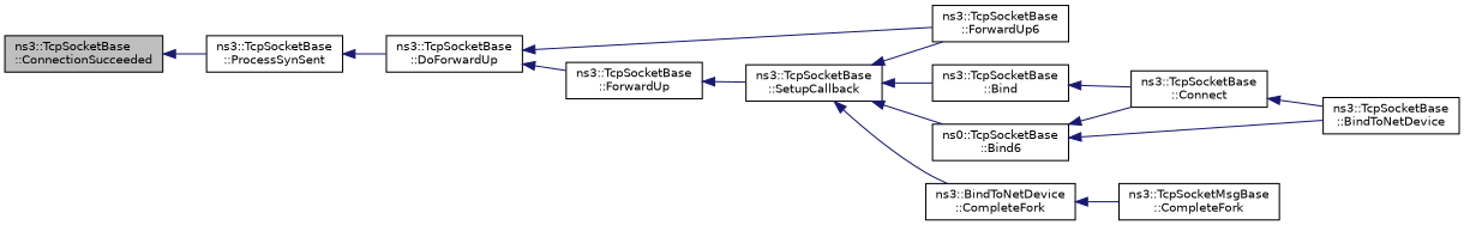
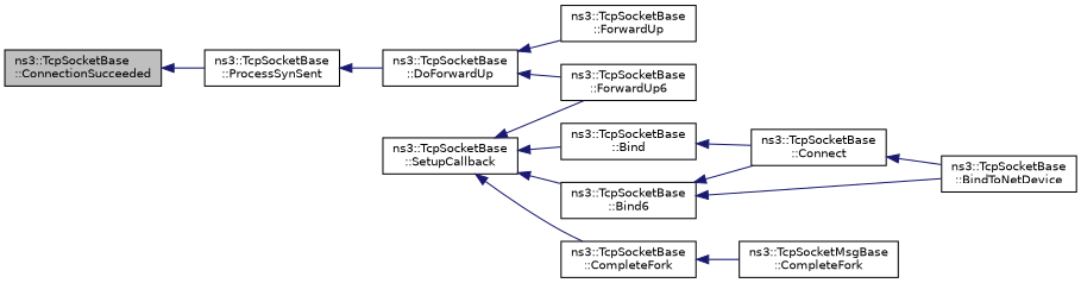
  digraph {
    rankdir=LR
    node [color=black fillcolor=white fontname=Helvetica fontsize=10 shape=record style=filled]
    edge [color=midnightblue dir=back fontname=Helvetica fontsize=10 labelfontname=Helvetica labelfontsize=10 style=solid]
    n1 [fillcolor=grey75 fontcolor=black height=0.2 label="ns3::TcpSocketBase\l::ConnectionSucceeded" width=0.4]
    n2 [height=0.2 label="ns3::TcpSocketBase\l::ProcessSynSent" width=0.4]
    n3 [height=0.2 label="ns3::TcpSocketBase\l::DoForwardUp" width=0.4]
    n4 [height=0.2 label="ns3::TcpSocketBase\l::ForwardUp" width=0.4]
    n5 [height=0.2 label="ns3::TcpSocketBase\l::ForwardUp6" width=0.4]
    n6 [height=0.2 label="ns3::TcpSocketBase\l::SetupCallback" width=0.4]
    n7 [height=0.2 label="ns3::TcpSocketBase\l::Bind" width=0.4]
-   n8 [height=0.2 label="ns0::TcpSocketBase\l::Bind6" width=0.4]
-   n9 [height=0.2 label="ns3::BindToNetDevice\l::CompleteFork" width=0.4]
+   n8 [height=0.2 label="ns3::TcpSocketBase\l::Bind6" width=0.4]
+   n9 [height=0.2 label="ns3::TcpSocketBase\l::CompleteFork" width=0.4]
    n10 [height=0.2 label="ns3::TcpSocketBase\l::Connect" width=0.4]
    n11 [height=0.2 label="ns3::TcpSocketBase\l::BindToNetDevice" width=0.4]
    n12 [height=0.2 label="ns3::TcpSocketMsgBase\l::CompleteFork" width=0.4]
    n1 -> n2
    n2 -> n3
    n3 -> n4
    n3 -> n5
-   n4 -> n6
    n6 -> n5
    n6 -> n7
    n6 -> n8
    n6 -> n9
    n7 -> n10
    n8 -> n10
    n8 -> n11
    n9 -> n12
    n10 -> n11
  }
